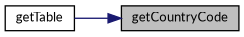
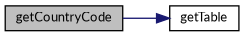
  digraph {
    rankdir=LR
    fontname=Lato
    node [color=black fontname=Lato fontsize=10 shape=record style=filled]
    n1 [fillcolor=grey75 fontcolor=black height=0.2 label=getCountryCode width=0.4]
    n2 [fillcolor=white height=0.2 label=getTable width=0.4]
-   n2 -> n1 [color=midnightblue fontname=Lato fontsize=10 labelfontname=Helvetica labelfontsize=10 style=solid]
+   n1 -> n2 [color=midnightblue fontname=Lato fontsize=10 labelfontname=Helvetica labelfontsize=10 style=solid]
  }
